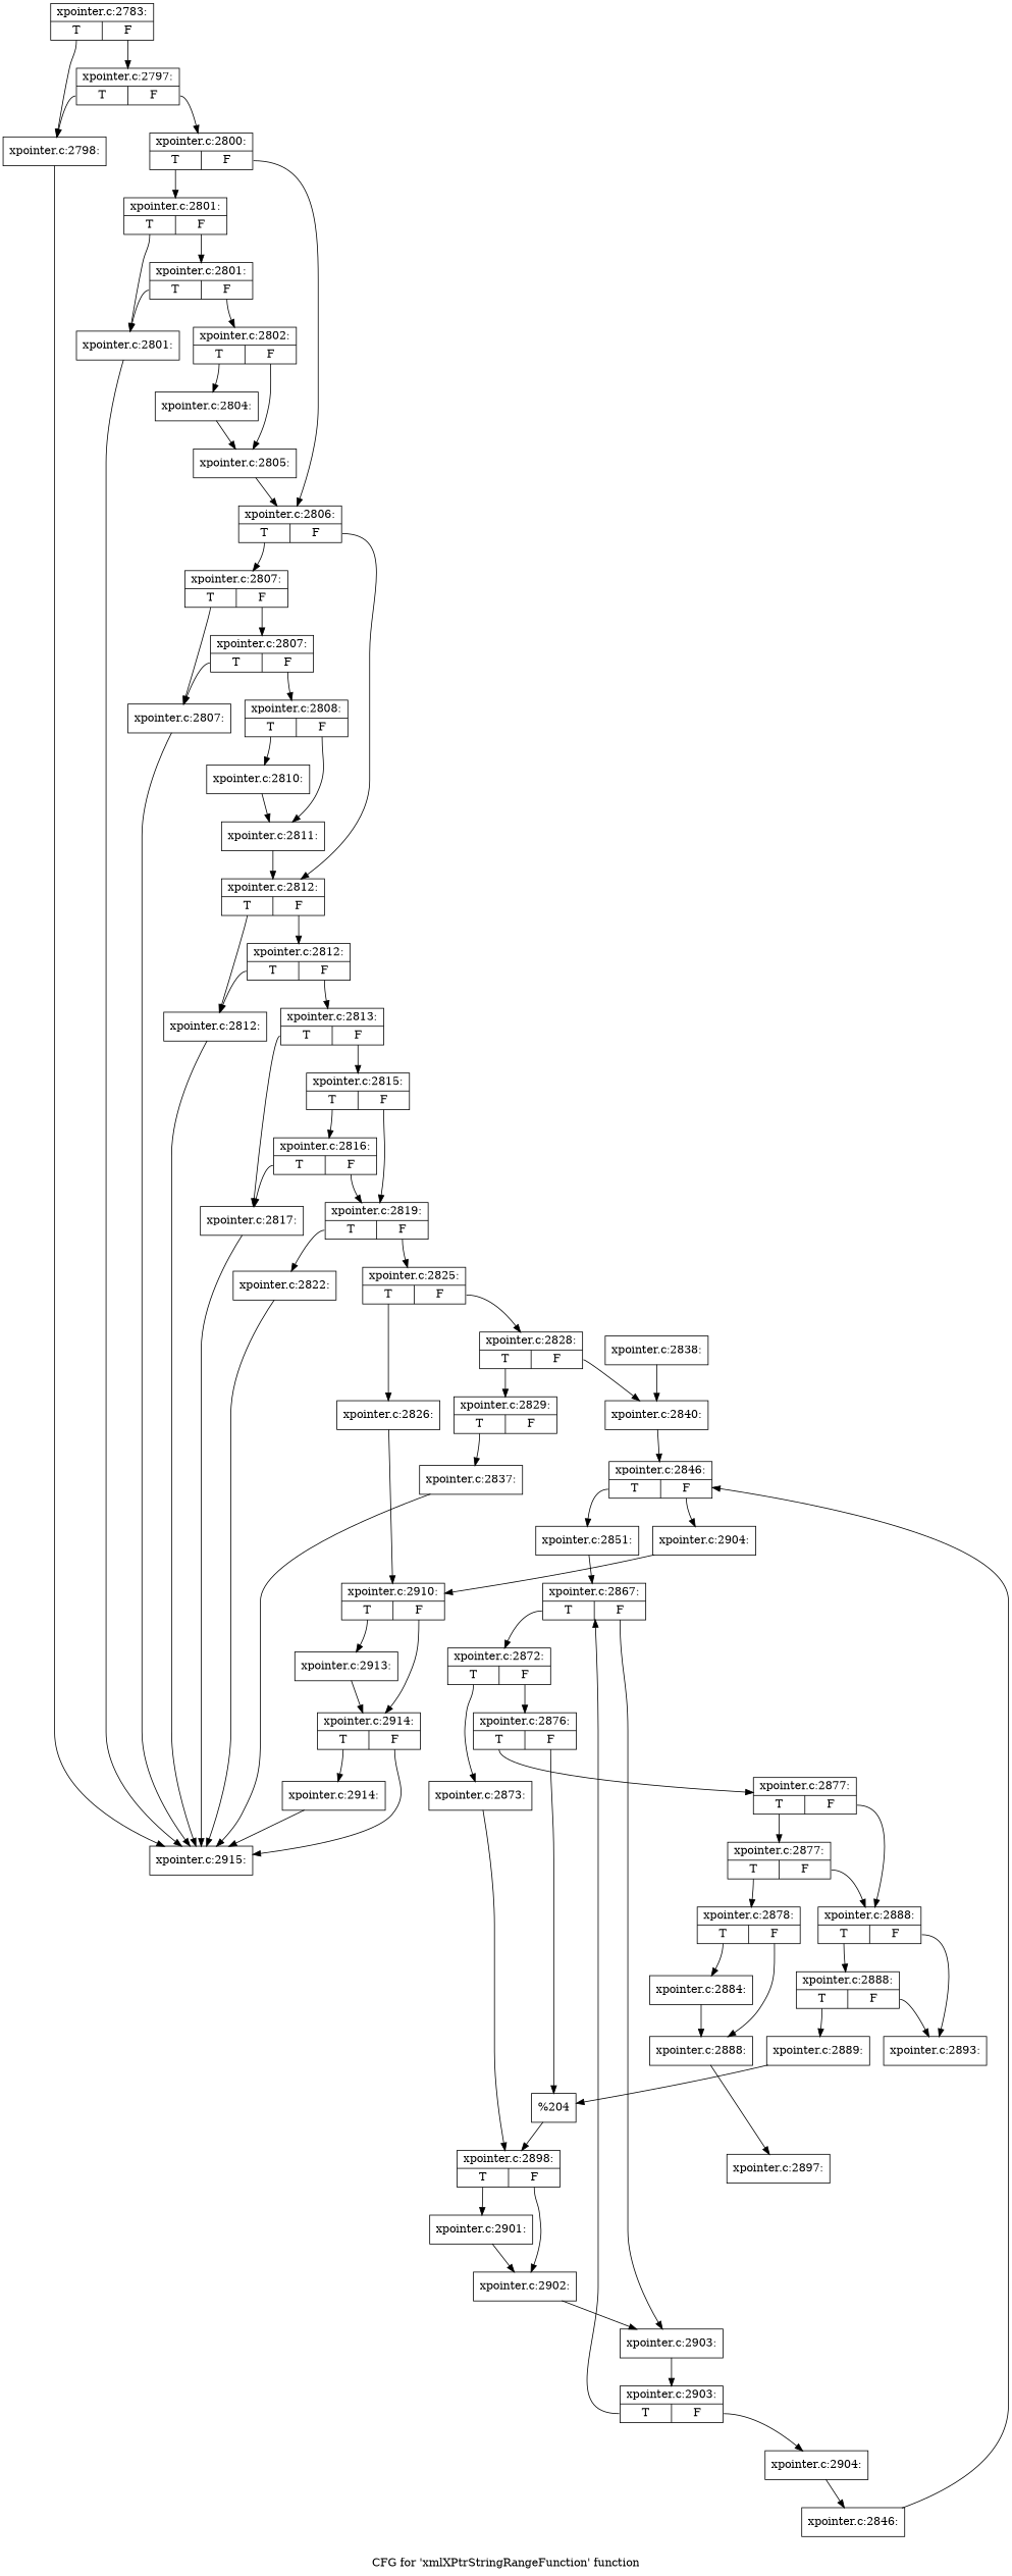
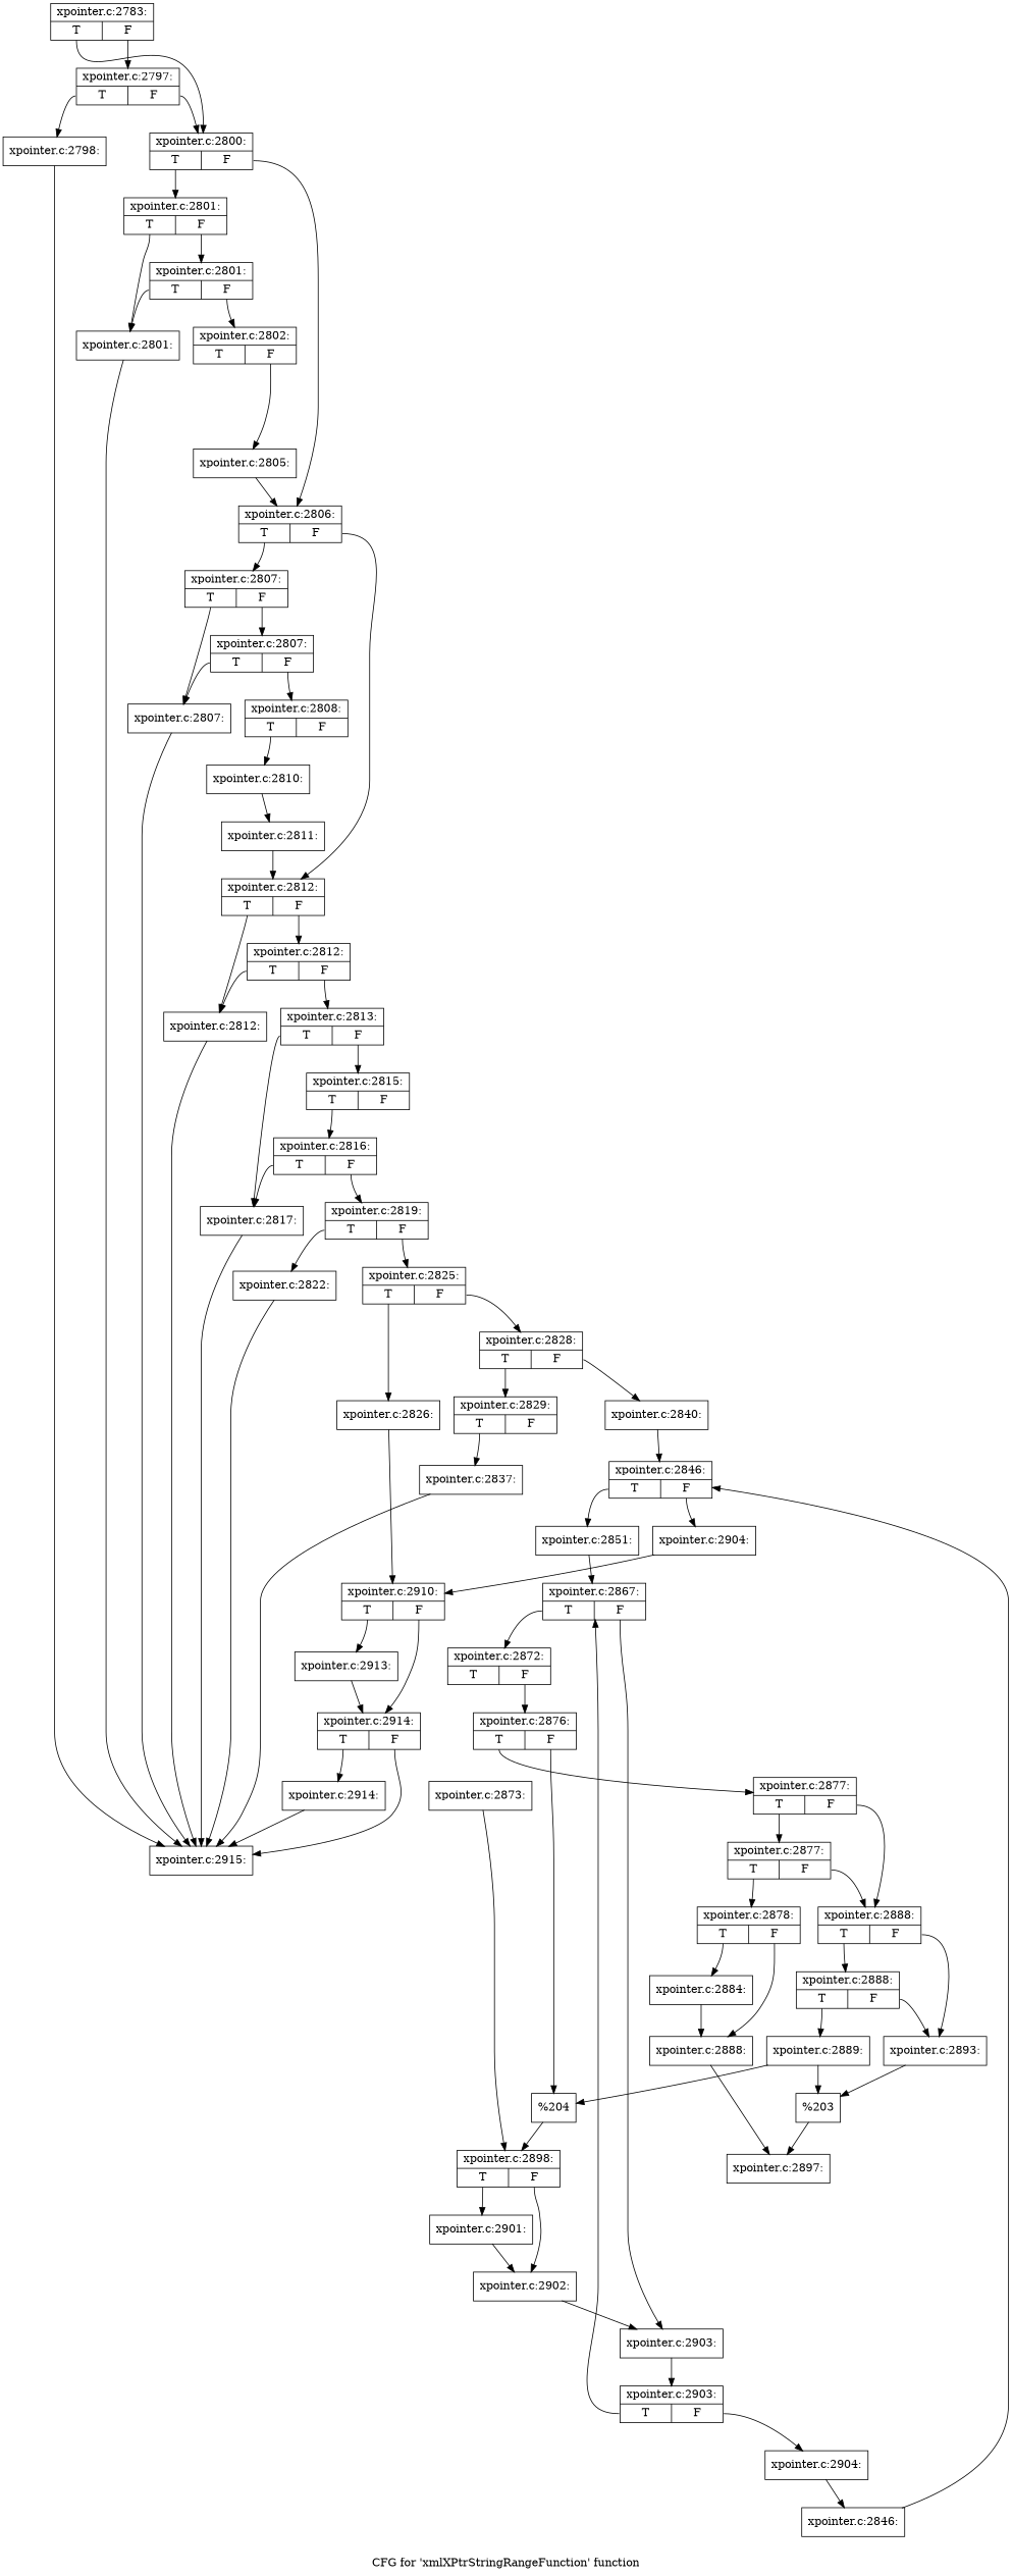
  digraph {
    label="CFG for 'xmlXPtrStringRangeFunction' function"
    node [shape=record]
    edge [tailport=s0]
    n1 [label="{xpointer.c:2783:|{<s0>T|<s1>F}}"]
    n2 [label="{xpointer.c:2798:}"]
    n3 [label="{xpointer.c:2797:|{<s0>T|<s1>F}}"]
    n4 [label="{xpointer.c:2915:}"]
    n5 [label="{xpointer.c:2800:|{<s0>T|<s1>F}}"]
    n6 [label="{xpointer.c:2801:|{<s0>T|<s1>F}}"]
    n7 [label="{xpointer.c:2806:|{<s0>T|<s1>F}}"]
    n8 [label="{xpointer.c:2801:}"]
    n9 [label="{xpointer.c:2801:|{<s0>T|<s1>F}}"]
    n10 [label="{xpointer.c:2807:|{<s0>T|<s1>F}}"]
    n11 [label="{xpointer.c:2812:|{<s0>T|<s1>F}}"]
    n12 [label="{xpointer.c:2802:|{<s0>T|<s1>F}}"]
    n13 [label="{xpointer.c:2807:}"]
    n14 [label="{xpointer.c:2807:|{<s0>T|<s1>F}}"]
    n15 [label="{xpointer.c:2812:}"]
    n16 [label="{xpointer.c:2812:|{<s0>T|<s1>F}}"]
-   n17 [label="{xpointer.c:2804:}"]
    n18 [label="{xpointer.c:2805:}"]
    n19 [label="{xpointer.c:2808:|{<s0>T|<s1>F}}"]
    n20 [label="{xpointer.c:2813:|{<s0>T|<s1>F}}"]
    n21 [label="{xpointer.c:2810:}"]
    n22 [label="{xpointer.c:2811:}"]
    n23 [label="{xpointer.c:2817:}"]
    n24 [label="{xpointer.c:2815:|{<s0>T|<s1>F}}"]
    n25 [label="{xpointer.c:2816:|{<s0>T|<s1>F}}"]
    n26 [label="{xpointer.c:2819:|{<s0>T|<s1>F}}"]
    n27 [label="{xpointer.c:2822:}"]
    n28 [label="{xpointer.c:2825:|{<s0>T|<s1>F}}"]
    n29 [label="{xpointer.c:2826:}"]
    n30 [label="{xpointer.c:2828:|{<s0>T|<s1>F}}"]
    n31 [label="{xpointer.c:2910:|{<s0>T|<s1>F}}"]
    n32 [label="{xpointer.c:2829:|{<s0>T|<s1>F}}"]
    n33 [label="{xpointer.c:2840:}"]
    n34 [label="{xpointer.c:2913:}"]
    n35 [label="{xpointer.c:2914:|{<s0>T|<s1>F}}"]
    n36 [label="{xpointer.c:2837:}"]
    n37 [label="{xpointer.c:2846:|{<s0>T|<s1>F}}"]
    n38 [label="{xpointer.c:2914:}"]
-   n39 [label="{xpointer.c:2838:}"]
    n40 [label="{xpointer.c:2851:}"]
    n41 [label="{xpointer.c:2904:}"]
    n42 [label="{xpointer.c:2867:|{<s0>T|<s1>F}}"]
    n43 [label="{xpointer.c:2872:|{<s0>T|<s1>F}}"]
    n44 [label="{xpointer.c:2903:}"]
    n45 [label="{xpointer.c:2873:}"]
    n46 [label="{xpointer.c:2876:|{<s0>T|<s1>F}}"]
    n47 [label="{xpointer.c:2903:|{<s0>T|<s1>F}}"]
    n48 [label="{xpointer.c:2898:|{<s0>T|<s1>F}}"]
    n49 [label="{xpointer.c:2877:|{<s0>T|<s1>F}}"]
    n50 [label="{%204}"]
    n51 [label="{xpointer.c:2904:}"]
    n52 [label="{xpointer.c:2901:}"]
    n53 [label="{xpointer.c:2902:}"]
    n54 [label="{xpointer.c:2877:|{<s0>T|<s1>F}}"]
    n55 [label="{xpointer.c:2888:|{<s0>T|<s1>F}}"]
    n56 [label="{xpointer.c:2878:|{<s0>T|<s1>F}}"]
    n57 [label="{xpointer.c:2888:|{<s0>T|<s1>F}}"]
    n58 [label="{xpointer.c:2893:}"]
    n59 [label="{xpointer.c:2884:}"]
    n60 [label="{xpointer.c:2888:}"]
    n61 [label="{xpointer.c:2889:}"]
+   n62 [label="{%203}"]
    n63 [label="{xpointer.c:2897:}"]
    n64 [label="{xpointer.c:2846:}"]
-   n1 -> n2
+   n1 -> n5
    n1 -> n3 [tailport=s1]
    n2 -> n4
    n3 -> n2
    n3 -> n5 [tailport=s1]
    n5 -> n6
    n5 -> n7 [tailport=s1]
    n6 -> n8
    n6 -> n9 [tailport=s1]
    n7 -> n10
    n7 -> n11 [tailport=s1]
    n8 -> n4
    n9 -> n8
    n9 -> n12 [tailport=s1]
    n10 -> n13
    n10 -> n14 [tailport=s1]
    n11 -> n15
    n11 -> n16 [tailport=s1]
-   n12 -> n17
    n12 -> n18 [tailport=s1]
    n13 -> n4
    n14 -> n13
    n14 -> n19 [tailport=s1]
    n15 -> n4
    n16 -> n15
    n16 -> n20 [tailport=s1]
-   n17 -> n18
    n18 -> n7
    n19 -> n21
-   n19 -> n22 [tailport=s1]
    n20 -> n23
    n20 -> n24 [tailport=s1]
    n21 -> n22
    n22 -> n11
    n23 -> n4
    n24 -> n25
-   n24 -> n26 [tailport=s1]
    n25 -> n23
    n25 -> n26 [tailport=s1]
    n26 -> n27
    n26 -> n28 [tailport=s1]
    n27 -> n4
    n28 -> n29
    n28 -> n30 [tailport=s1]
    n29 -> n31
    n30 -> n32
    n30 -> n33 [tailport=s1]
    n31 -> n34
    n31 -> n35 [tailport=s1]
    n32 -> n36
    n33 -> n37
    n34 -> n35
    n35 -> n4 [tailport=s1]
    n35 -> n38
    n36 -> n4
    n37 -> n40
    n37 -> n41 [tailport=s1]
    n38 -> n4
-   n39 -> n33
    n40 -> n42
    n41 -> n31
    n42 -> n43
    n42 -> n44 [tailport=s1]
-   n43 -> n45
    n43 -> n46 [tailport=s1]
    n44 -> n47
    n45 -> n48
    n46 -> n49
    n46 -> n50 [tailport=s1]
    n47 -> n42
    n47 -> n51 [tailport=s1]
    n48 -> n52
    n48 -> n53 [tailport=s1]
    n49 -> n54
    n49 -> n55 [tailport=s1]
    n50 -> n48
    n51 -> n64
    n52 -> n53
    n53 -> n44
    n54 -> n55 [tailport=s1]
    n54 -> n56
    n55 -> n57
    n55 -> n58 [tailport=s1]
    n56 -> n59
    n56 -> n60 [tailport=s1]
    n57 -> n58 [tailport=s1]
    n57 -> n61
+   n58 -> n62
    n59 -> n60
    n60 -> n63
    n61 -> n50
+   n61 -> n62
+   n62 -> n63
    n64 -> n37
  }
